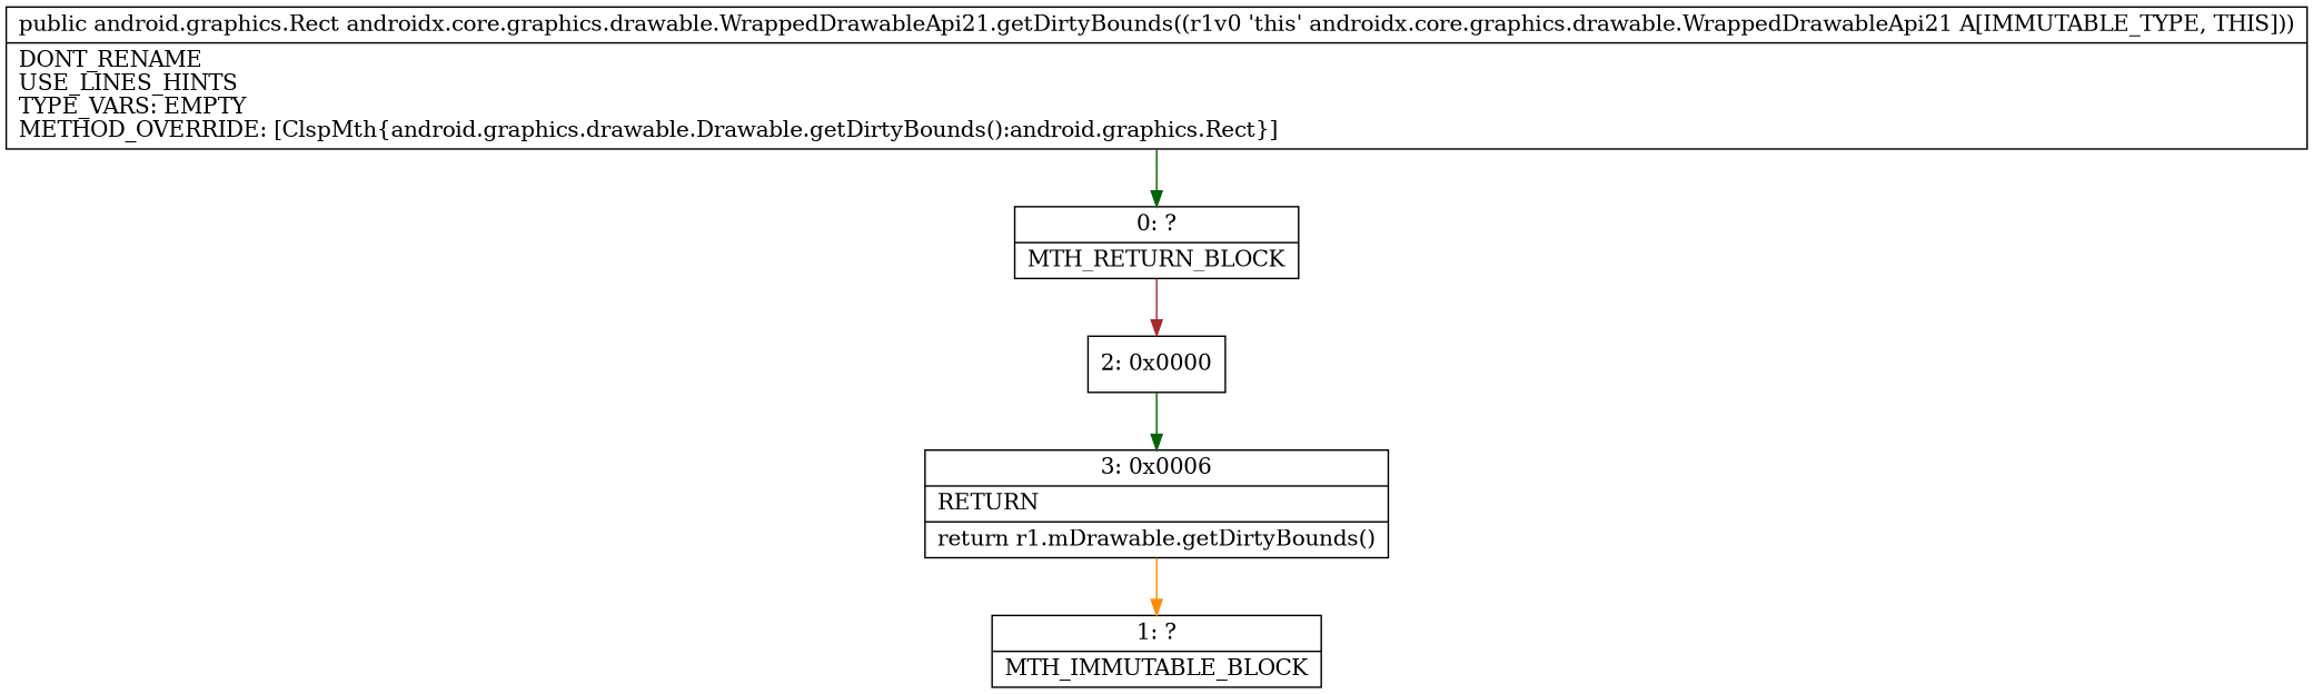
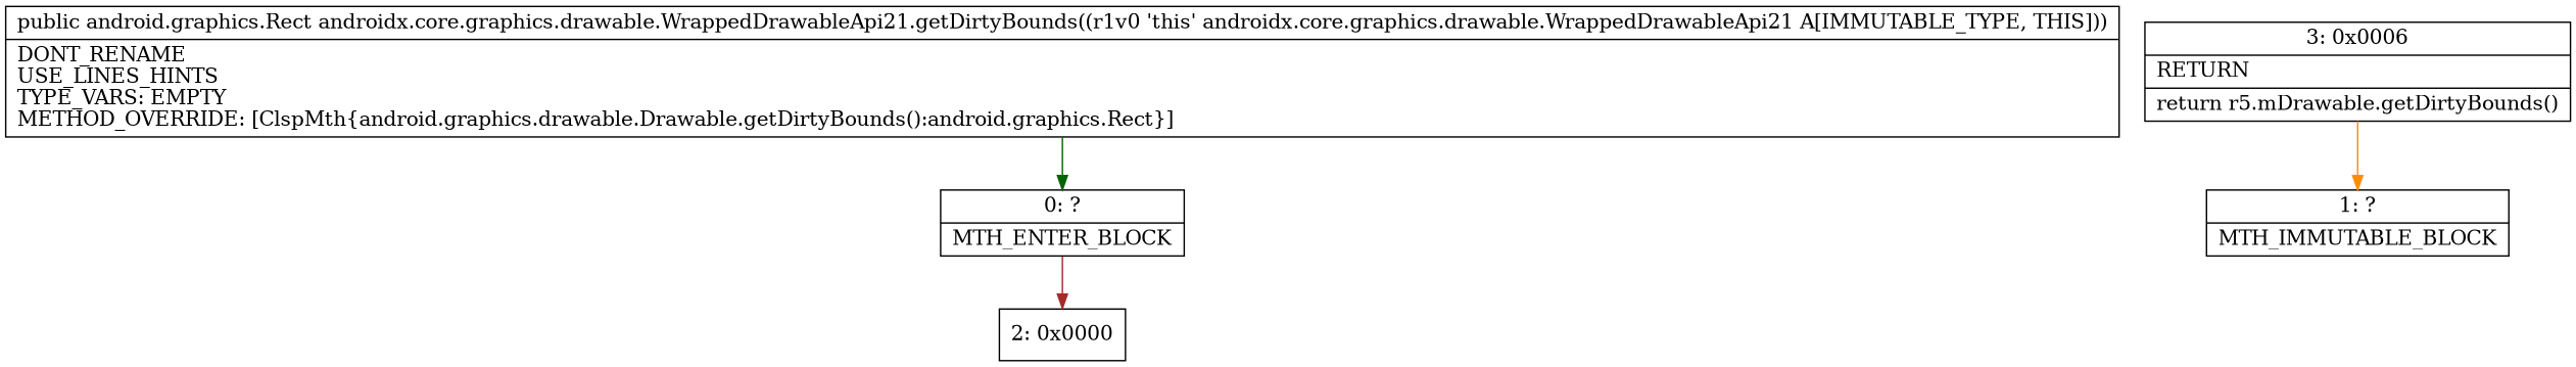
  digraph {
    node [shape=record]
    edge [color=darkgreen]
-   n1 [label="{0\:\ ?|MTH_RETURN_BLOCK\l}"]
+   n1 [label="{0\:\ ?|MTH_ENTER_BLOCK\l}"]
    n2 [label="{2\:\ 0x0000}"]
-   n3 [label="{3\:\ 0x0006|RETURN\l|return r1.mDrawable.getDirtyBounds()\l}"]
+   n3 [label="{3\:\ 0x0006|RETURN\l|return r5.mDrawable.getDirtyBounds()\l}"]
    n4 [label="{1\:\ ?|MTH_IMMUTABLE_BLOCK\l}"]
    n5 [label="{public android.graphics.Rect androidx.core.graphics.drawable.WrappedDrawableApi21.getDirtyBounds((r1v0 'this' androidx.core.graphics.drawable.WrappedDrawableApi21 A[IMMUTABLE_TYPE, THIS]))  | DONT_RENAME\lUSE_LINES_HINTS\lTYPE_VARS: EMPTY\lMETHOD_OVERRIDE: [ClspMth\{android.graphics.drawable.Drawable.getDirtyBounds():android.graphics.Rect\}]\l}"]
    n1 -> n2 [color=brown]
-   n2 -> n3
    n3 -> n4 [color=darkorange]
    n5 -> n1
  }
